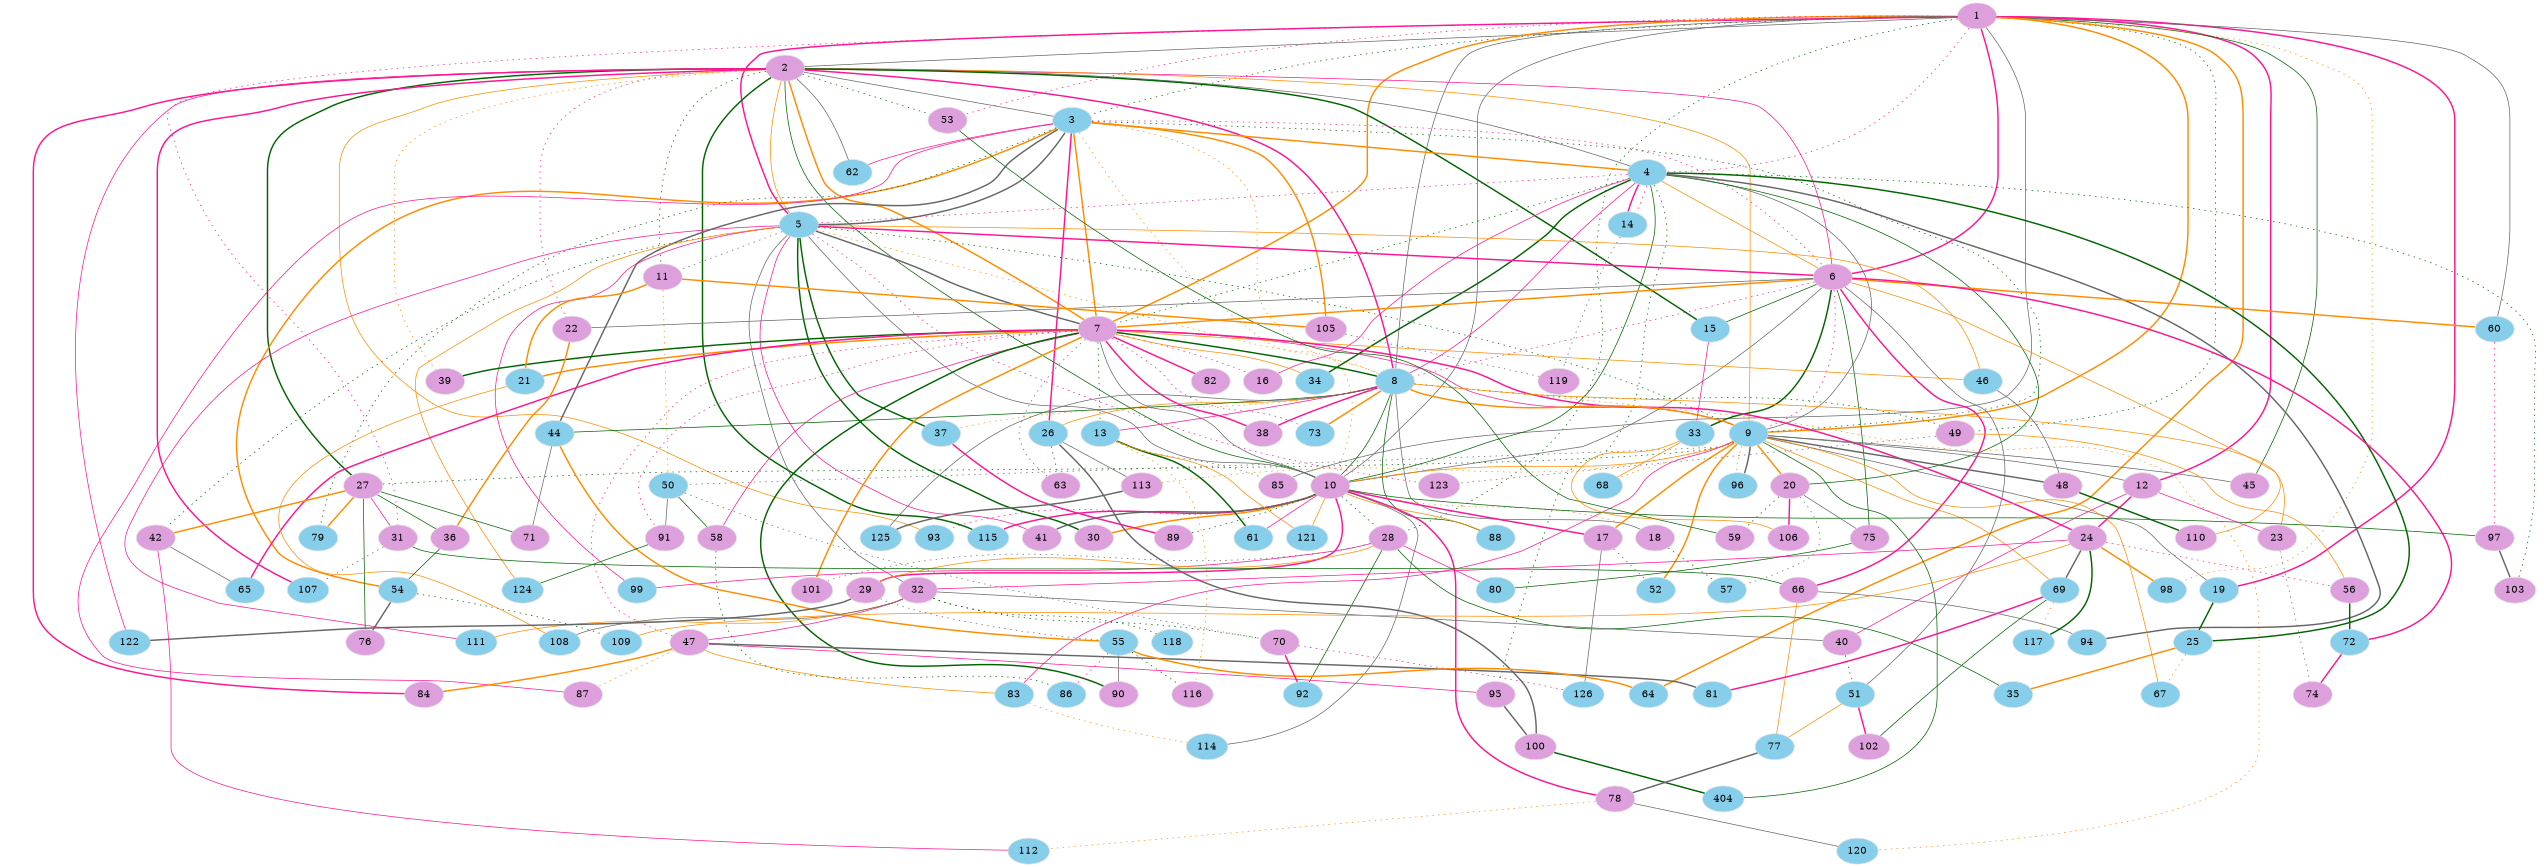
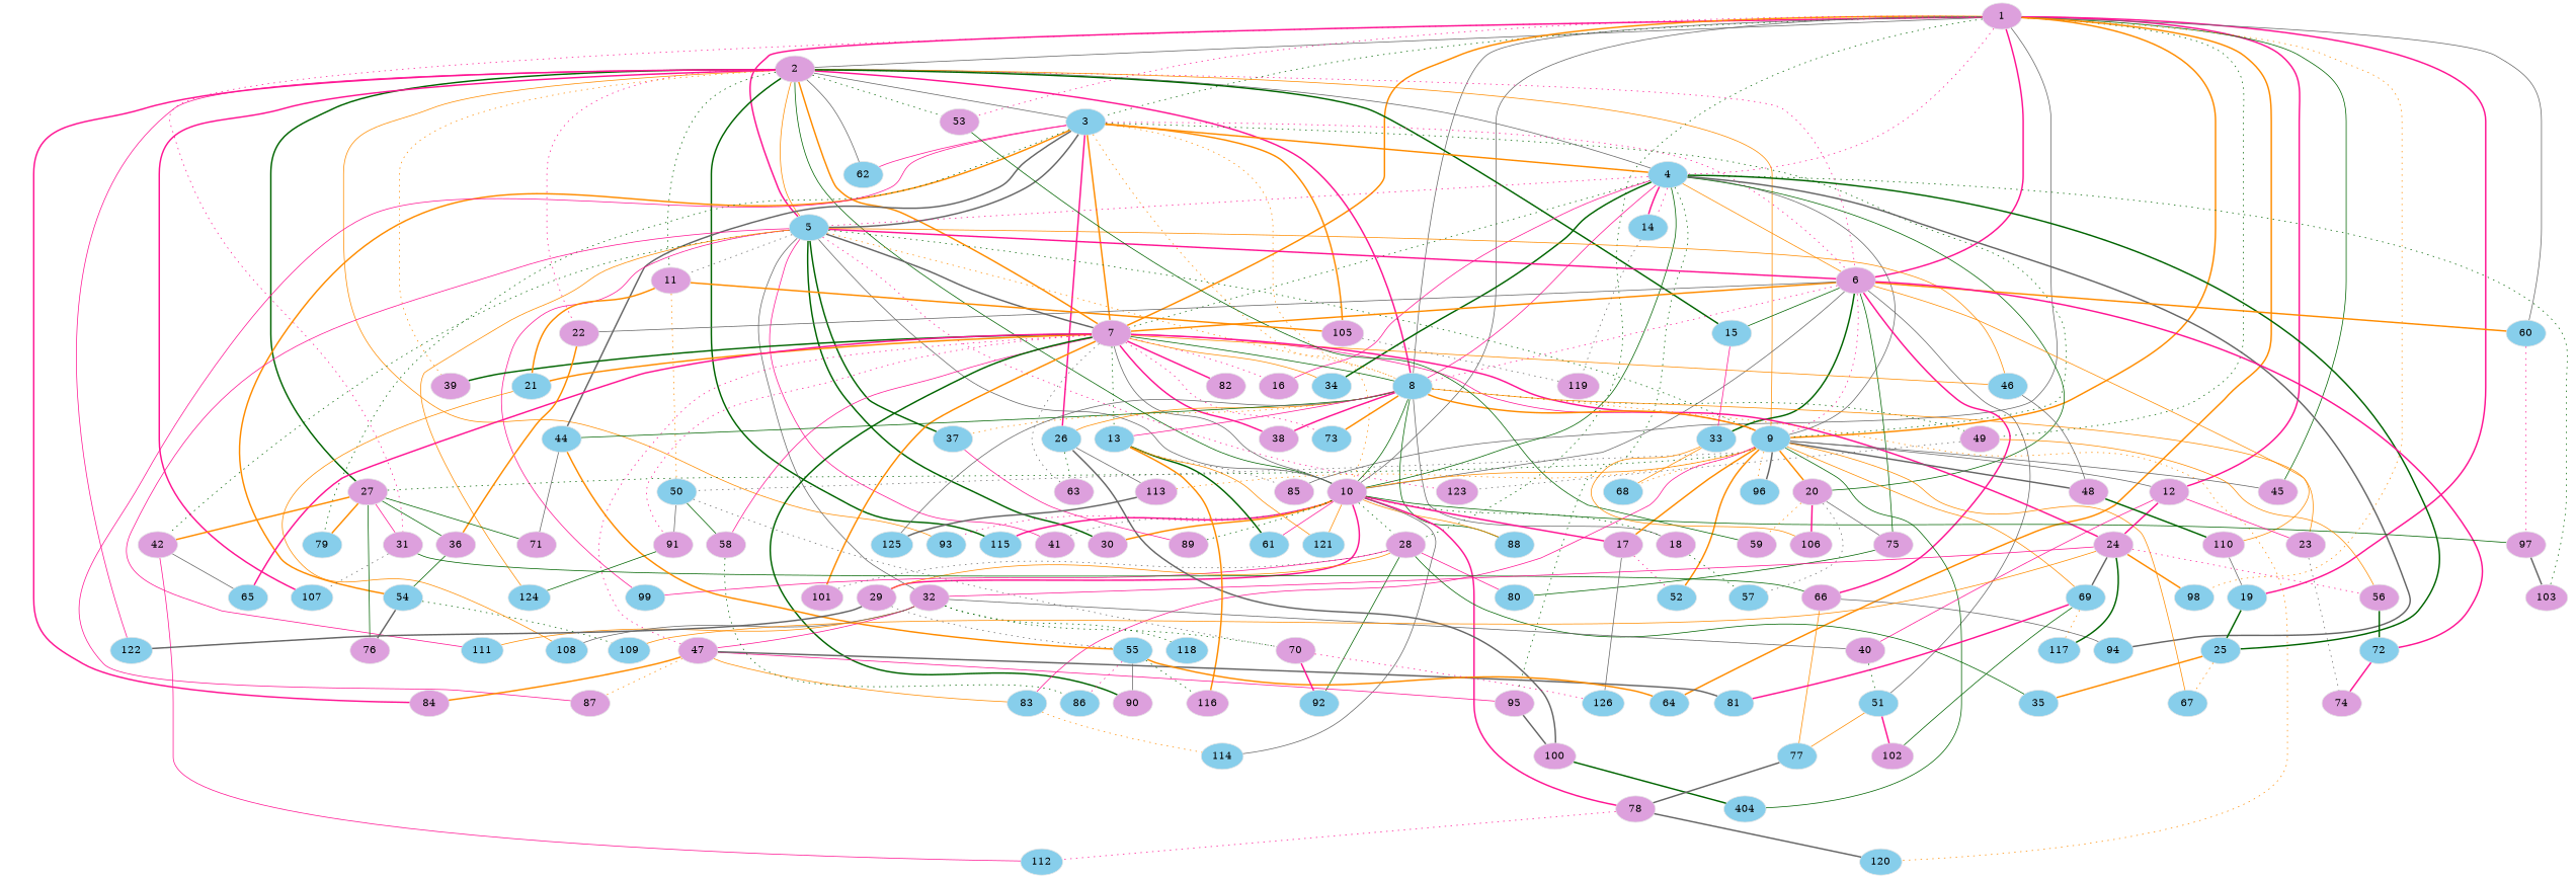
  graph {
    node [color=gray90 fillcolor=skyblue style=filled]
    edge [color=deeppink style=solid]
    1 [fillcolor=plum]
    2 [fillcolor=plum]
    3
    4
    5
    6 [fillcolor=plum]
    7 [fillcolor=plum]
    8
    9
    10 [fillcolor=plum]
    12 [fillcolor=plum]
    19
    28 [fillcolor=plum]
    31 [fillcolor=plum]
    45 [fillcolor=plum]
    49 [fillcolor=plum]
    53 [fillcolor=plum]
    60
    64
    85 [fillcolor=plum]
    98
    11 [fillcolor=plum]
    15
    22 [fillcolor=plum]
    27 [fillcolor=plum]
    39 [fillcolor=plum]
    62
    84 [fillcolor=plum]
    93
    107
    115
    122
    26
    44
    54
    79
    87 [fillcolor=plum]
    105 [fillcolor=plum]
    14
    16 [fillcolor=plum]
    20 [fillcolor=plum]
    25
    34
    94
    95 [fillcolor=plum]
    103 [fillcolor=plum]
    30 [fillcolor=plum]
    32 [fillcolor=plum]
    37
    41 [fillcolor=plum]
    42 [fillcolor=plum]
    46
    99
    111
    123 [fillcolor=plum]
    124
    33
    51
    66 [fillcolor=plum]
    72
    75 [fillcolor=plum]
    110 [fillcolor=plum]
    82 [fillcolor=plum]
    13
    21
    24 [fillcolor=plum]
    38 [fillcolor=plum]
    47 [fillcolor=plum]
    58 [fillcolor=plum]
    63 [fillcolor=plum]
    65
    73
    90 [fillcolor=plum]
    91 [fillcolor=plum]
    101 [fillcolor=plum]
    120
    18 [fillcolor=plum]
    23 [fillcolor=plum]
    88
    125
    17 [fillcolor=plum]
    48 [fillcolor=plum]
    50
    52
    67
    68
    69
    83
    96
    n90 [label=404]
    113 [fillcolor=plum]
    29 [fillcolor=plum]
    61
    78 [fillcolor=plum]
    89 [fillcolor=plum]
    97 [fillcolor=plum]
    114
    121
    40 [fillcolor=plum]
    35
    80
    92
    56 [fillcolor=plum]
    59 [fillcolor=plum]
    36 [fillcolor=plum]
    71 [fillcolor=plum]
    76 [fillcolor=plum]
    100 [fillcolor=plum]
    55
    109
    119 [fillcolor=plum]
    57
    106 [fillcolor=plum]
    108
    70 [fillcolor=plum]
    118
    112
    77
    102 [fillcolor=plum]
    74 [fillcolor=plum]
    116 [fillcolor=plum]
    117
    81
    86
    126
    1 -- 2 [color=gray40]
    1 -- 3 [color=darkgreen style=dotted]
    1 -- 4 [style=dotted]
    1 -- 5 [style=bold]
    1 -- 6 [style=bold]
    1 -- 7 [color=darkorange style=bold]
    1 -- 8 [color=gray40]
    1 -- 9 [color=darkorange style=bold]
    1 -- 10 [color=gray40]
    1 -- 12 [style=bold]
    1 -- 19 [style=bold]
    1 -- 28 [color=darkgreen style=dotted]
    1 -- 31 [style=dotted]
    1 -- 45 [color=darkgreen]
    1 -- 49 [color=darkgreen style=dotted]
    1 -- 53 [style=dotted]
    1 -- 60 [color=gray40]
    1 -- 64 [color=darkorange style=bold]
    1 -- 85 [color=gray40]
    1 -- 98 [color=darkorange style=dotted]
    2 -- 3 [color=gray40]
    2 -- 4 [color=gray40]
    2 -- 5 [color=darkorange]
-   2 -- 6
+   2 -- 6 [style=dotted]
    2 -- 7 [color=darkorange style=bold]
    2 -- 8 [style=bold]
    2 -- 9 [color=darkorange]
    2 -- 10 [color=darkgreen]
    2 -- 53 [color=darkgreen style=dotted]
    2 -- 11 [color=darkgreen style=dotted]
    2 -- 15 [color=darkgreen style=bold]
    2 -- 22 [style=dotted]
    2 -- 27 [color=darkgreen style=bold]
    2 -- 39 [color=darkorange style=dotted]
    2 -- 62 [color=gray40]
    2 -- 84 [style=bold]
    2 -- 93 [color=darkorange]
    2 -- 107 [style=bold]
    2 -- 115 [color=darkgreen style=bold]
    2 -- 122
    3 -- 4 [color=darkorange style=bold]
    3 -- 5 [color=gray40 style=bold]
    3 -- 6 [style=dotted]
    3 -- 7 [color=darkorange style=bold]
    3 -- 8 [color=darkorange style=dotted]
    3 -- 9 [color=darkgreen style=dotted]
    3 -- 10 [color=darkorange style=dotted]
    3 -- 62
    3 -- 26 [style=bold]
    3 -- 44 [color=gray40 style=bold]
    3 -- 54 [color=darkorange style=bold]
    3 -- 79 [color=darkgreen style=dotted]
    3 -- 87
    3 -- 105 [color=darkorange style=bold]
    4 -- 5 [style=dotted]
    4 -- 6 [color=darkorange]
    4 -- 7 [color=darkgreen style=dotted]
    4 -- 8
    4 -- 9 [color=gray40]
    4 -- 10 [color=darkgreen]
    4 -- 14 [style=bold]
    4 -- 14 [style=dotted]
    4 -- 16
    4 -- 20 [color=darkgreen]
    4 -- 25 [color=darkgreen style=bold]
    4 -- 34 [color=darkgreen style=bold]
    4 -- 94 [color=gray40 style=bold]
    4 -- 95 [color=darkgreen style=dotted]
    4 -- 103 [color=darkgreen style=dotted]
    5 -- 6 [style=bold]
    5 -- 7 [color=gray40 style=bold]
    5 -- 8 [color=darkorange style=dotted]
    5 -- 9 [color=darkgreen style=dotted]
    5 -- 10 [color=gray40]
    5 -- 11 [color=gray40 style=dotted]
    5 -- 30 [color=darkgreen style=bold]
    5 -- 32 [color=gray40]
    5 -- 37 [color=darkgreen style=bold]
    5 -- 41
    5 -- 42 [color=darkgreen style=dotted]
    5 -- 46 [color=darkorange]
    5 -- 99
    5 -- 111
    5 -- 123 [style=dotted]
    5 -- 124 [color=darkorange]
    6 -- 7 [color=darkorange style=bold]
    6 -- 8 [style=dotted]
    6 -- 9 [style=dotted]
    6 -- 10 [color=gray40]
    6 -- 60 [color=darkorange style=bold]
    6 -- 15 [color=darkgreen]
    6 -- 22 [color=gray40]
    6 -- 33 [color=darkgreen style=bold]
    6 -- 51 [color=gray40]
    6 -- 66 [style=bold]
    6 -- 72 [style=bold]
    6 -- 75 [color=darkgreen]
    6 -- 110 [color=darkorange]
-   7 -- 8 [color=darkgreen style=bold]
+   7 -- 8 [color=darkgreen]
    7 -- 9
    7 -- 10 [color=gray40]
    7 -- 39 [color=darkgreen style=bold]
    7 -- 16 [style=dotted]
    7 -- 34 [color=darkorange]
    7 -- 46 [color=darkorange]
    7 -- 82 [style=bold]
    7 -- 13 [color=darkgreen style=dotted]
    7 -- 21 [color=darkorange style=bold]
    7 -- 24 [style=bold]
    7 -- 38 [style=bold]
    7 -- 47 [style=dotted]
    7 -- 58
    7 -- 63 [color=gray40 style=dotted]
    7 -- 65 [style=bold]
    7 -- 73 [style=dotted]
    7 -- 90 [color=darkgreen style=bold]
    7 -- 91 [style=dotted]
    7 -- 101 [color=darkorange style=bold]
    8 -- 9 [color=darkorange style=bold]
    8 -- 10 [color=darkgreen]
    8 -- 49 [color=darkgreen style=dotted]
    8 -- 26 [color=darkorange]
    8 -- 44 [color=darkgreen]
    8 -- 37 [color=darkorange style=dotted]
    8 -- 13
    8 -- 38 [style=bold]
    8 -- 73 [color=darkorange style=bold]
    8 -- 120 [color=darkorange style=dotted]
    8 -- 18 [color=gray40]
    8 -- 23 [color=darkorange]
    8 -- 88 [color=darkgreen]
    8 -- 125 [color=gray40]
    9 -- 10 [color=darkorange]
    9 -- 12 [color=gray40]
-   9 -- 19 [color=gray40]
+   110 -- 19 [color=gray40]
    9 -- 45 [color=gray40]
    9 -- 27 [color=darkgreen style=dotted]
    9 -- 20 [color=darkorange style=bold]
    9 -- 17 [color=darkorange style=bold]
    9 -- 48 [color=gray40 style=bold]
    9 -- 50 [color=gray40 style=dotted]
    9 -- 52 [color=darkorange style=bold]
    9 -- 67 [color=darkorange]
    9 -- 68 [color=darkorange style=dotted]
    9 -- 69 [color=darkorange]
    9 -- 83
    9 -- 96 [color=darkorange style=dotted]
    9 -- 96 [color=gray40 style=bold]
    9 -- n90 [color=darkgreen]
    9 -- 113 [color=darkorange style=dotted]
    10 -- 28 [color=darkgreen style=dotted]
    10 -- 93 [style=dotted]
    10 -- 115 [style=bold]
    10 -- 30 [color=darkorange style=bold]
-   10 -- 41 [color=gray40 style=bold]
-   10 -- 18 [color=darkorange style=dotted]
+   10 -- 41 [color=gray40 style=dotted]
+   10 -- 18 [color=darkgreen style=dotted]
    10 -- 88 [color=darkorange]
    10 -- 17 [style=bold]
    10 -- 29 [style=bold]
    10 -- 61
    10 -- 78 [style=bold]
    10 -- 89 [color=darkgreen style=dotted]
    10 -- 97 [color=darkgreen]
    10 -- 114 [color=gray40]
    10 -- 121 [color=darkorange]
    12 -- 24 [style=bold]
    12 -- 23
    12 -- 40
    19 -- 25 [color=darkgreen style=bold]
    28 -- 99
    28 -- 101 [color=gray40 style=dotted]
    28 -- 29 [color=darkorange]
    28 -- 35 [color=darkgreen]
    28 -- 80
    28 -- 92 [color=darkgreen]
    31 -- 107 [color=gray40 style=dotted]
    31 -- 66 [color=darkgreen]
    49 -- 123 [color=gray40 style=dotted]
    49 -- 56 [color=darkorange]
    53 -- 59 [color=darkgreen]
    60 -- 97 [style=dotted]
    11 -- 105 [color=darkorange style=bold]
    11 -- 21 [color=darkorange style=bold]
    11 -- 50 [color=darkorange style=dotted]
    15 -- 33
    22 -- 36 [color=darkorange style=bold]
    27 -- 31
    27 -- 79 [color=darkorange style=bold]
    27 -- 42 [color=darkorange style=bold]
    27 -- 36 [color=darkgreen]
    27 -- 71 [color=darkgreen]
    27 -- 76 [color=darkgreen]
    26 -- 63 [color=darkgreen style=dotted]
    26 -- 113 [color=gray40]
    26 -- 100 [color=gray40 style=bold]
    44 -- 71 [color=gray40]
    44 -- 55 [color=darkorange style=bold]
    54 -- 76 [color=gray40 style=bold]
    54 -- 109 [color=darkgreen style=dotted]
    105 -- 119 [color=gray40 style=dotted]
    14 -- 119 [color=gray40 style=dotted]
    20 -- 75 [color=gray40]
-   20 -- 59 [color=darkgreen style=dotted]
+   20 -- 59 [color=darkorange style=dotted]
    20 -- 57 [color=gray40 style=dotted]
    20 -- 106 [style=bold]
    25 -- 67 [color=darkorange style=dotted]
    25 -- 35 [color=darkorange style=bold]
    95 -- 100 [color=gray40 style=bold]
    32 -- 111 [color=darkorange]
    32 -- 47
    32 -- 40 [color=gray40]
    32 -- 108 [color=gray40]
    32 -- 70 [color=darkgreen style=dotted]
    32 -- 118 [color=darkgreen style=dotted]
-   37 -- 89 [style=bold]
+   37 -- 89
    42 -- 65 [color=gray40]
    42 -- 112
    46 -- 48 [color=gray40]
    33 -- 68 [color=darkorange]
    33 -- 106 [color=darkorange]
    51 -- 77 [color=darkorange]
    51 -- 102 [style=bold]
    66 -- 94 [color=gray40]
    66 -- 77 [color=darkorange]
    72 -- 74 [style=bold]
    75 -- 80 [color=darkgreen]
    13 -- 85 [color=gray40 style=dotted]
    13 -- 61 [color=darkgreen style=bold]
    13 -- 121 [color=darkorange]
-   13 -- 116 [color=darkorange style=dotted]
+   13 -- 116 [color=darkorange style=bold]
    21 -- 108 [color=darkorange]
    24 -- 98 [color=darkorange style=bold]
    24 -- 32
    24 -- 69 [color=gray40 style=bold]
    24 -- 56 [style=dotted]
    24 -- 109 [color=darkorange]
    24 -- 117 [color=darkgreen style=bold]
    47 -- 84 [color=darkorange style=bold]
    47 -- 87 [color=darkorange style=dotted]
    47 -- 95
    47 -- 83 [color=darkorange]
    47 -- 81 [color=gray40 style=bold]
    58 -- 86 [color=darkgreen style=dotted]
    91 -- 124 [color=darkgreen]
    18 -- 57 [color=darkgreen style=dotted]
    23 -- 74 [color=gray40 style=dotted]
    17 -- 52 [style=dotted]
    17 -- 126 [color=gray40]
    48 -- 110 [color=darkgreen style=bold]
    50 -- 58 [color=darkgreen]
    50 -- 91 [color=gray40]
    50 -- 70 [color=gray40 style=dotted]
    69 -- 102 [color=darkgreen]
    69 -- 117 [color=darkorange style=dotted]
    69 -- 81 [style=bold]
    83 -- 114 [color=darkorange style=dotted]
    113 -- 125 [color=gray40 style=bold]
    29 -- 122 [color=gray40 style=bold]
    29 -- 55 [color=gray40 style=dotted]
-   78 -- 120 [color=gray40]
-   78 -- 112 [color=darkorange style=dotted]
+   78 -- 120 [color=gray40 style=bold]
+   78 -- 112 [style=dotted]
    97 -- 103 [color=gray40 style=bold]
    40 -- 51 [color=darkgreen style=dotted]
    56 -- 72 [color=darkgreen style=bold]
    36 -- 54 [color=darkgreen]
    100 -- n90 [color=darkgreen style=bold]
    55 -- 64 [color=darkorange style=bold]
    55 -- 90 [color=gray40]
    55 -- 116 [color=darkgreen style=dotted]
    55 -- 86 [style=dotted]
    70 -- 92 [style=bold]
    70 -- 126 [style=dotted]
    77 -- 78 [color=gray40 style=bold]
  }
